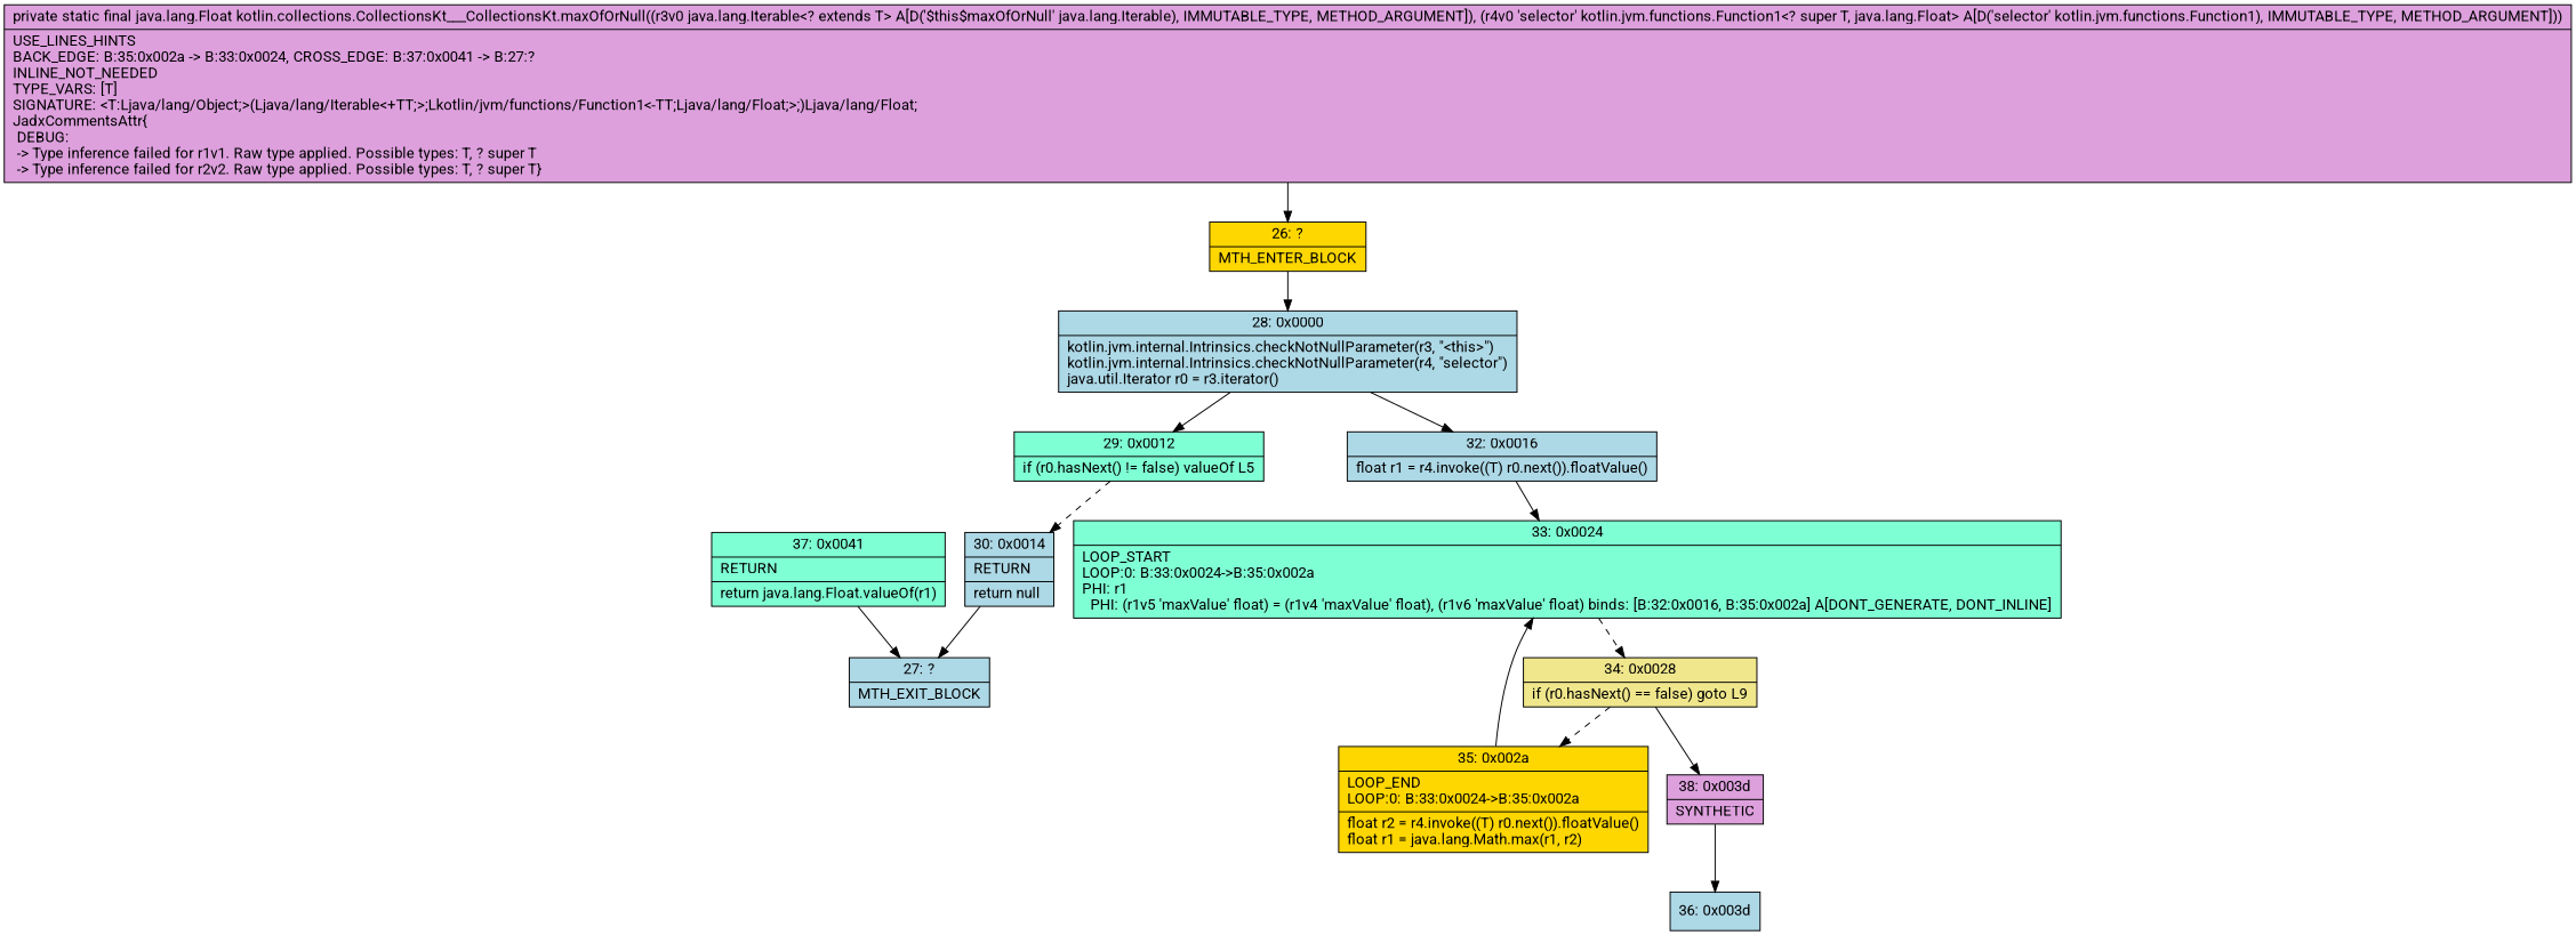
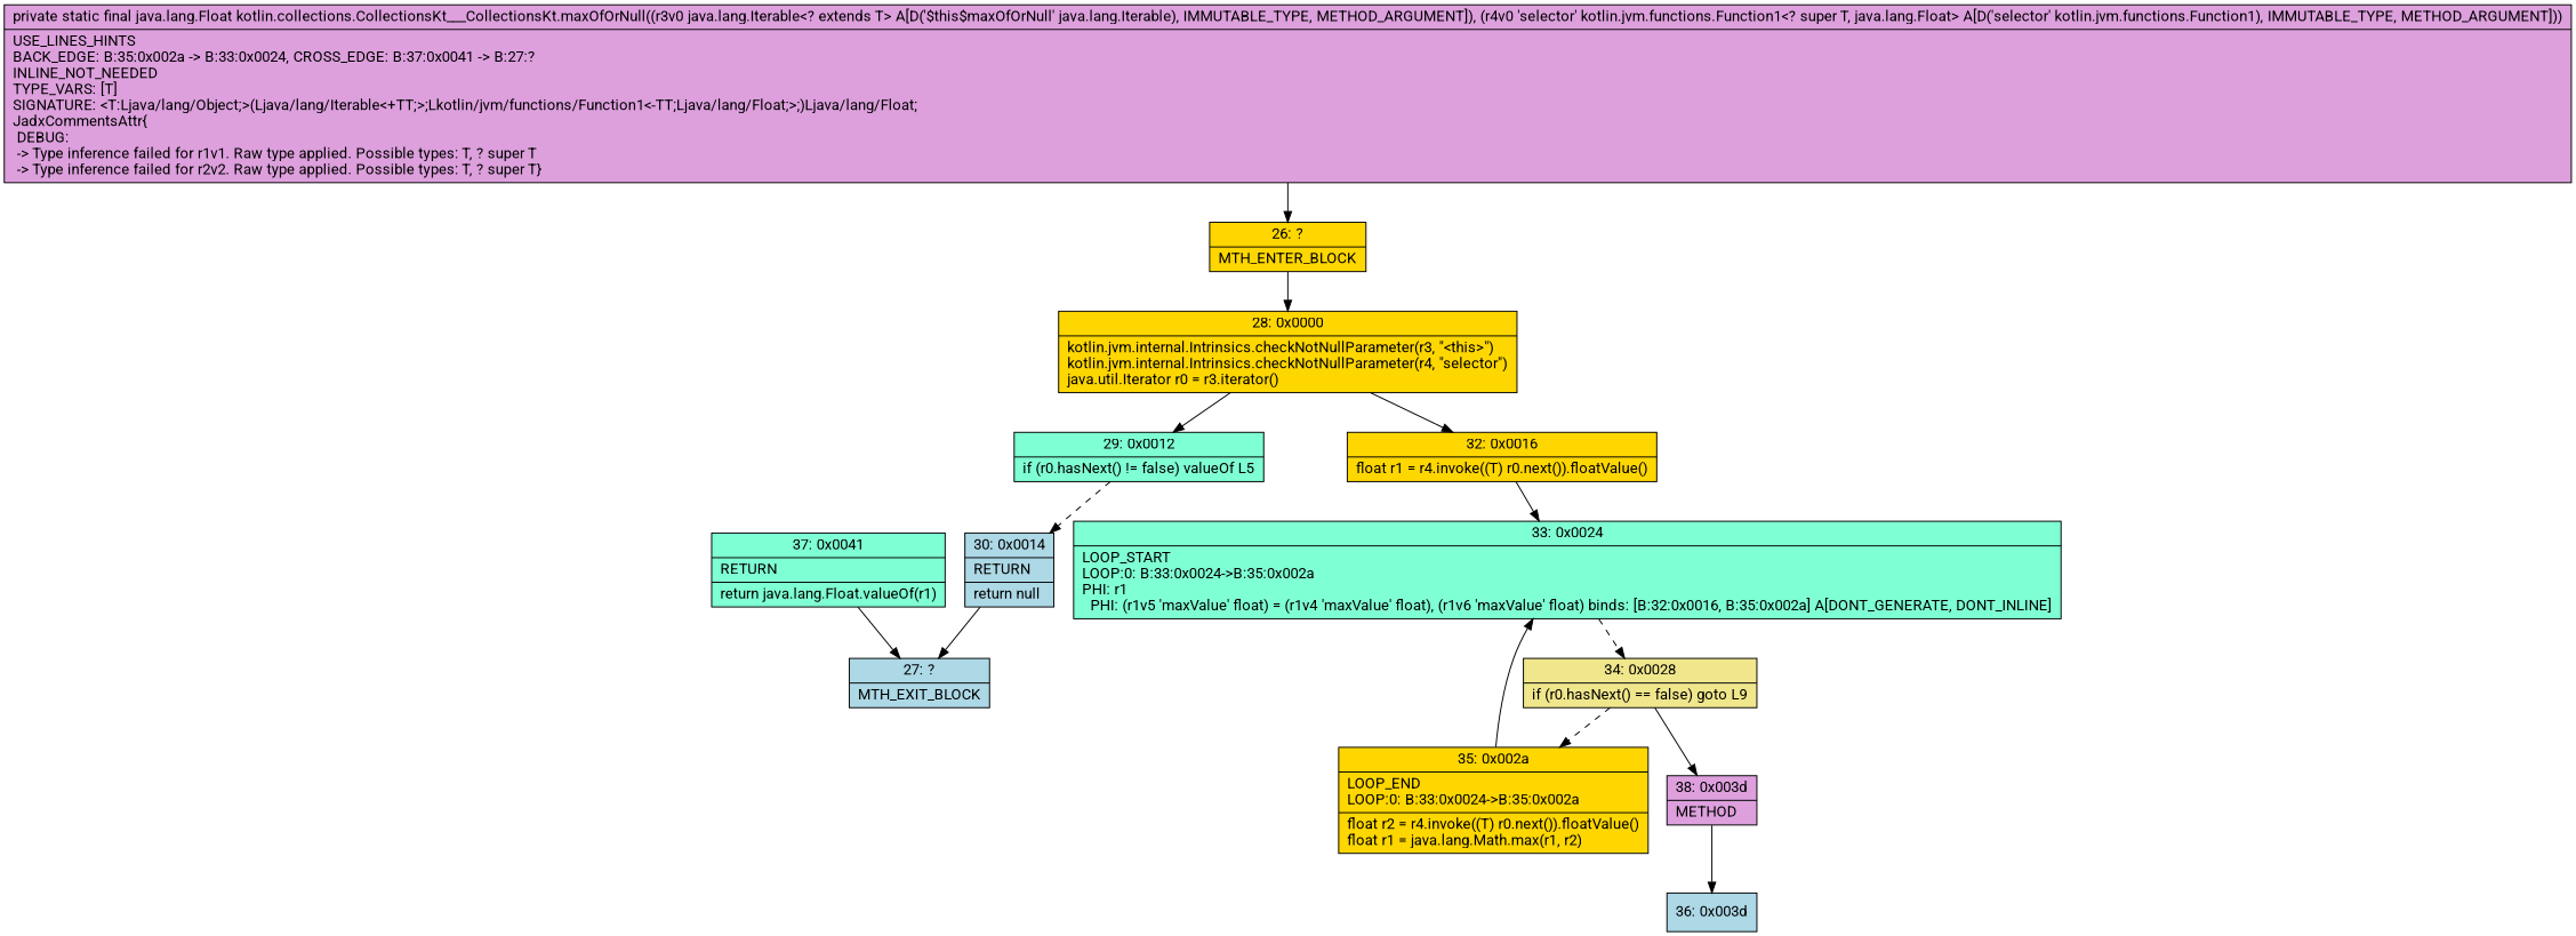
  digraph {
    fontname=Roboto
    node [fillcolor=lightblue fontname=Roboto shape=record style=filled]
    edge [fontname=Roboto]
    n1 [fillcolor=gold label="{26\:\ ?|MTH_ENTER_BLOCK\l}"]
-   n2 [label="{28\:\ 0x0000|kotlin.jvm.internal.Intrinsics.checkNotNullParameter(r3, \"\<this\>\")\lkotlin.jvm.internal.Intrinsics.checkNotNullParameter(r4, \"selector\")\ljava.util.Iterator r0 = r3.iterator()\l}"]
+   n2 [fillcolor=gold label="{28\:\ 0x0000|kotlin.jvm.internal.Intrinsics.checkNotNullParameter(r3, \"\<this\>\")\lkotlin.jvm.internal.Intrinsics.checkNotNullParameter(r4, \"selector\")\ljava.util.Iterator r0 = r3.iterator()\l}"]
    n3 [fillcolor=aquamarine label="{29\:\ 0x0012|if (r0.hasNext() != false) valueOf L5\l}"]
-   n4 [label="{32\:\ 0x0016|float r1 = r4.invoke((T) r0.next()).floatValue()\l}"]
+   n4 [fillcolor=gold label="{32\:\ 0x0016|float r1 = r4.invoke((T) r0.next()).floatValue()\l}"]
    n5 [label="{30\:\ 0x0014|RETURN\l|return null\l}"]
    n6 [label="{27\:\ ?|MTH_EXIT_BLOCK\l}"]
    n7 [fillcolor=aquamarine label="{33\:\ 0x0024|LOOP_START\lLOOP:0: B:33:0x0024\-\>B:35:0x002a\lPHI: r1 \l  PHI: (r1v5 'maxValue' float) = (r1v4 'maxValue' float), (r1v6 'maxValue' float) binds: [B:32:0x0016, B:35:0x002a] A[DONT_GENERATE, DONT_INLINE]\l}"]
    n8 [fillcolor=khaki label="{34\:\ 0x0028|if (r0.hasNext() == false) goto L9\l}"]
    n9 [fillcolor=gold label="{35\:\ 0x002a|LOOP_END\lLOOP:0: B:33:0x0024\-\>B:35:0x002a\l|float r2 = r4.invoke((T) r0.next()).floatValue()\lfloat r1 = java.lang.Math.max(r1, r2)\l}"]
-   n10 [fillcolor=plum label="{38\:\ 0x003d|SYNTHETIC\l}"]
+   n10 [fillcolor=plum label="{38\:\ 0x003d|METHOD\l}"]
    n11 [label="{36\:\ 0x003d}"]
    n12 [fillcolor=aquamarine label="{37\:\ 0x0041|RETURN\l|return java.lang.Float.valueOf(r1)\l}"]
    n13 [fillcolor=plum label="{private static final java.lang.Float kotlin.collections.CollectionsKt___CollectionsKt.maxOfOrNull((r3v0 java.lang.Iterable\<? extends T\> A[D('$this$maxOfOrNull' java.lang.Iterable), IMMUTABLE_TYPE, METHOD_ARGUMENT]), (r4v0 'selector' kotlin.jvm.functions.Function1\<? super T, java.lang.Float\> A[D('selector' kotlin.jvm.functions.Function1), IMMUTABLE_TYPE, METHOD_ARGUMENT]))  | USE_LINES_HINTS\lBACK_EDGE: B:35:0x002a \-\> B:33:0x0024, CROSS_EDGE: B:37:0x0041 \-\> B:27:?\lINLINE_NOT_NEEDED\lTYPE_VARS: [T]\lSIGNATURE: \<T:Ljava\/lang\/Object;\>(Ljava\/lang\/Iterable\<+TT;\>;Lkotlin\/jvm\/functions\/Function1\<\-TT;Ljava\/lang\/Float;\>;)Ljava\/lang\/Float;\lJadxCommentsAttr\{\l DEBUG: \l \-\> Type inference failed for r1v1. Raw type applied. Possible types: T, ? super T\l \-\> Type inference failed for r2v2. Raw type applied. Possible types: T, ? super T\}\l}"]
    n1 -> n2
    n2 -> n3
    n2 -> n4
    n3 -> n5 [style=dashed]
    n4 -> n7
    n5 -> n6
    n7 -> n8 [style=dashed]
    n8 -> n9 [style=dashed]
    n8 -> n10
    n9 -> n7
    n10 -> n11
    n12 -> n6
    n13 -> n1
  }
